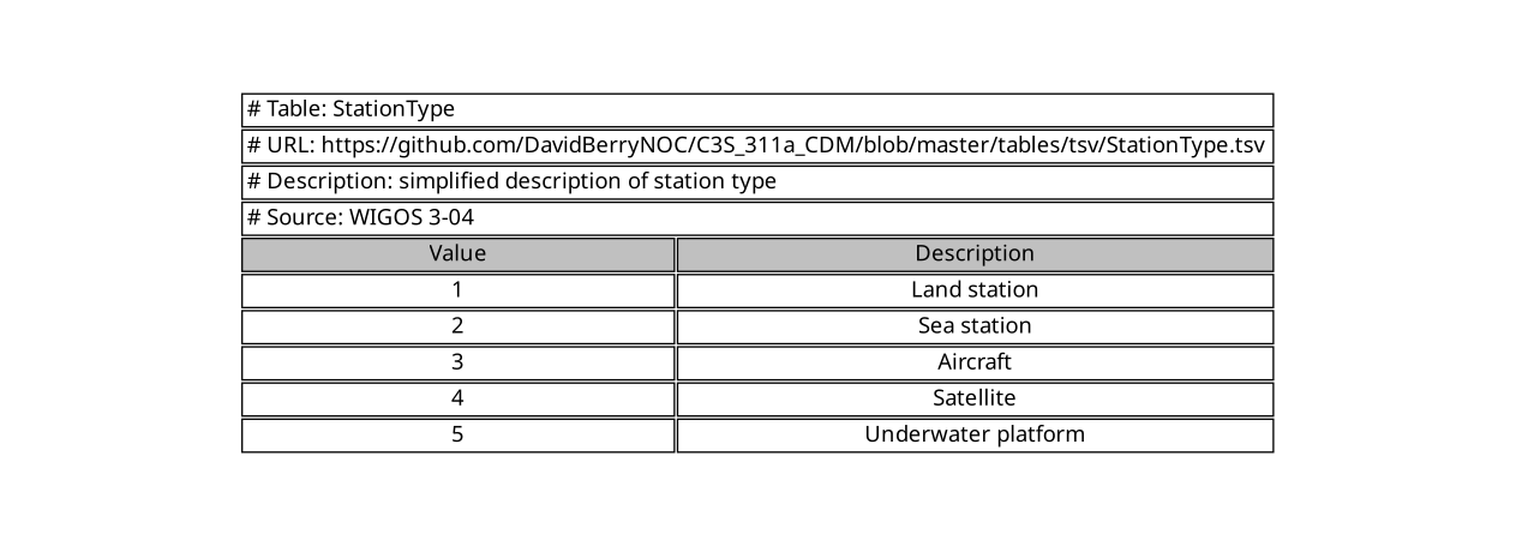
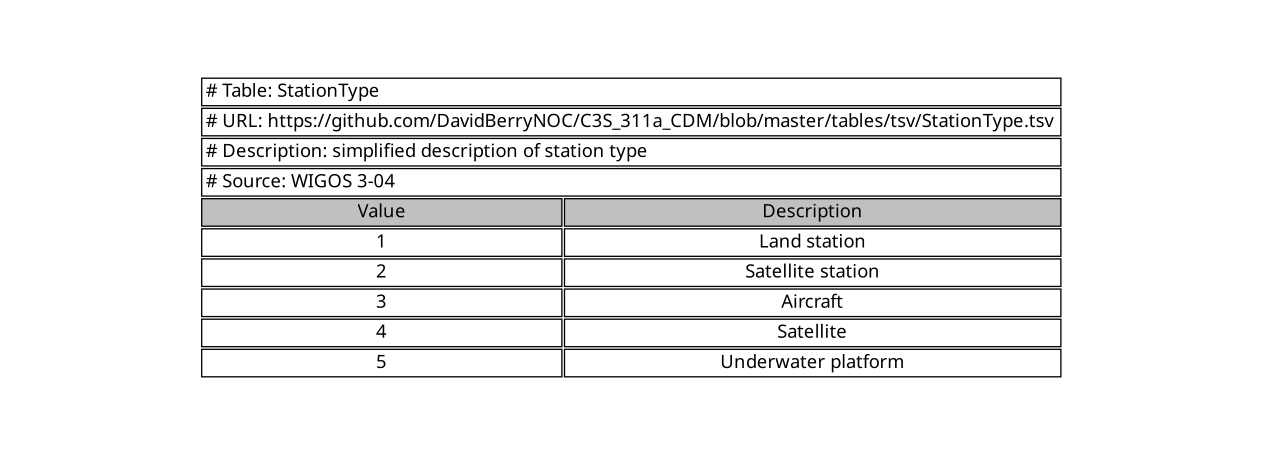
  digraph {
    fontname="Noto Sans"
-   n1 [color=white label=<<TABLE BORDER="0" CELLBORDER="1" CELLSPACING="2" COLOR="BLACK"> <TR><TD COLSPAN="2" ALIGN="left"># Table: StationType</TD></TR> <TR><TD COLSPAN="2" ALIGN="left"># URL: https://github.com/DavidBerryNOC/C3S_311a_CDM/blob/master/tables/tsv/StationType.tsv</TD></TR> <TR><TD ALIGN="left" COLSPAN="2"># Description: simplified description of station type</TD></TR> <TR><TD ALIGN="left" COLSPAN="2"># Source: WIGOS 3-04</TD></TR> <TR><TD BGCOLOR="GRAY">Value</TD><TD BGCOLOR="GRAY">Description</TD></TR> <TR><TD>1</TD><TD>Land station</TD></TR> <TR><TD>2</TD><TD>Sea station</TD></TR> <TR><TD>3</TD><TD>Aircraft</TD></TR> <TR><TD>4</TD><TD>Satellite</TD></TR> <TR><TD>5</TD><TD>Underwater platform</TD></TR> </TABLE>> fontname="Noto Sans"]
+   n1 [color=white label=<<TABLE BORDER="0" CELLBORDER="1" CELLSPACING="2" COLOR="BLACK"> <TR><TD COLSPAN="2" ALIGN="left"># Table: StationType</TD></TR> <TR><TD COLSPAN="2" ALIGN="left"># URL: https://github.com/DavidBerryNOC/C3S_311a_CDM/blob/master/tables/tsv/StationType.tsv</TD></TR> <TR><TD ALIGN="left" COLSPAN="2"># Description: simplified description of station type</TD></TR> <TR><TD ALIGN="left" COLSPAN="2"># Source: WIGOS 3-04</TD></TR> <TR><TD BGCOLOR="GRAY">Value</TD><TD BGCOLOR="GRAY">Description</TD></TR> <TR><TD>1</TD><TD>Land station</TD></TR> <TR><TD>2</TD><TD>Satellite station</TD></TR> <TR><TD>3</TD><TD>Aircraft</TD></TR> <TR><TD>4</TD><TD>Satellite</TD></TR> <TR><TD>5</TD><TD>Underwater platform</TD></TR> </TABLE>> fontname="Noto Sans"]
  }
